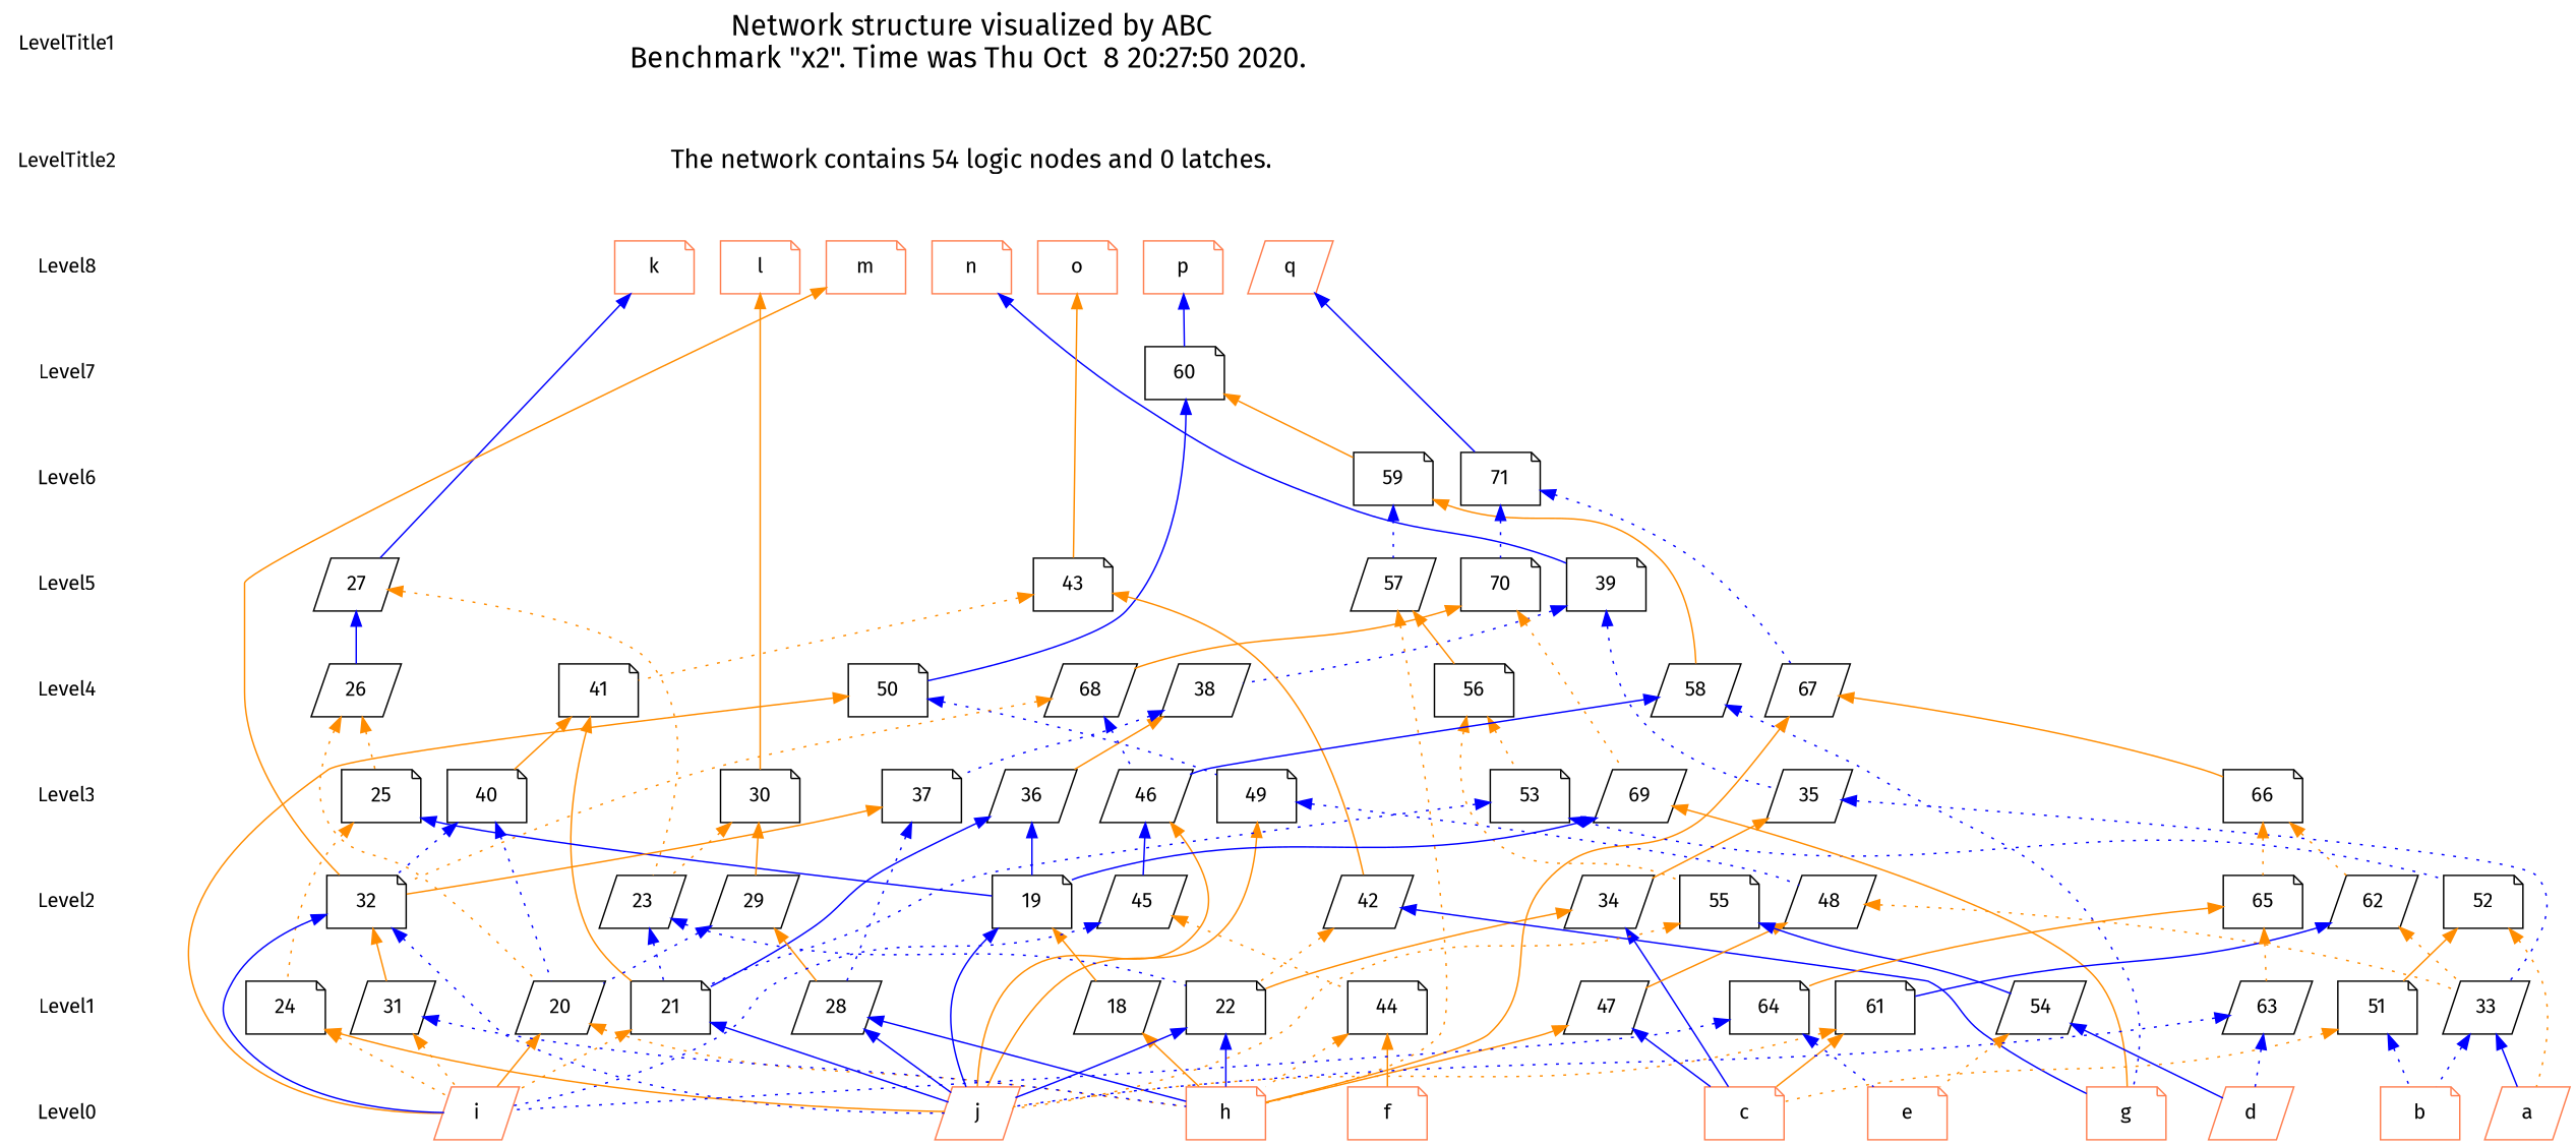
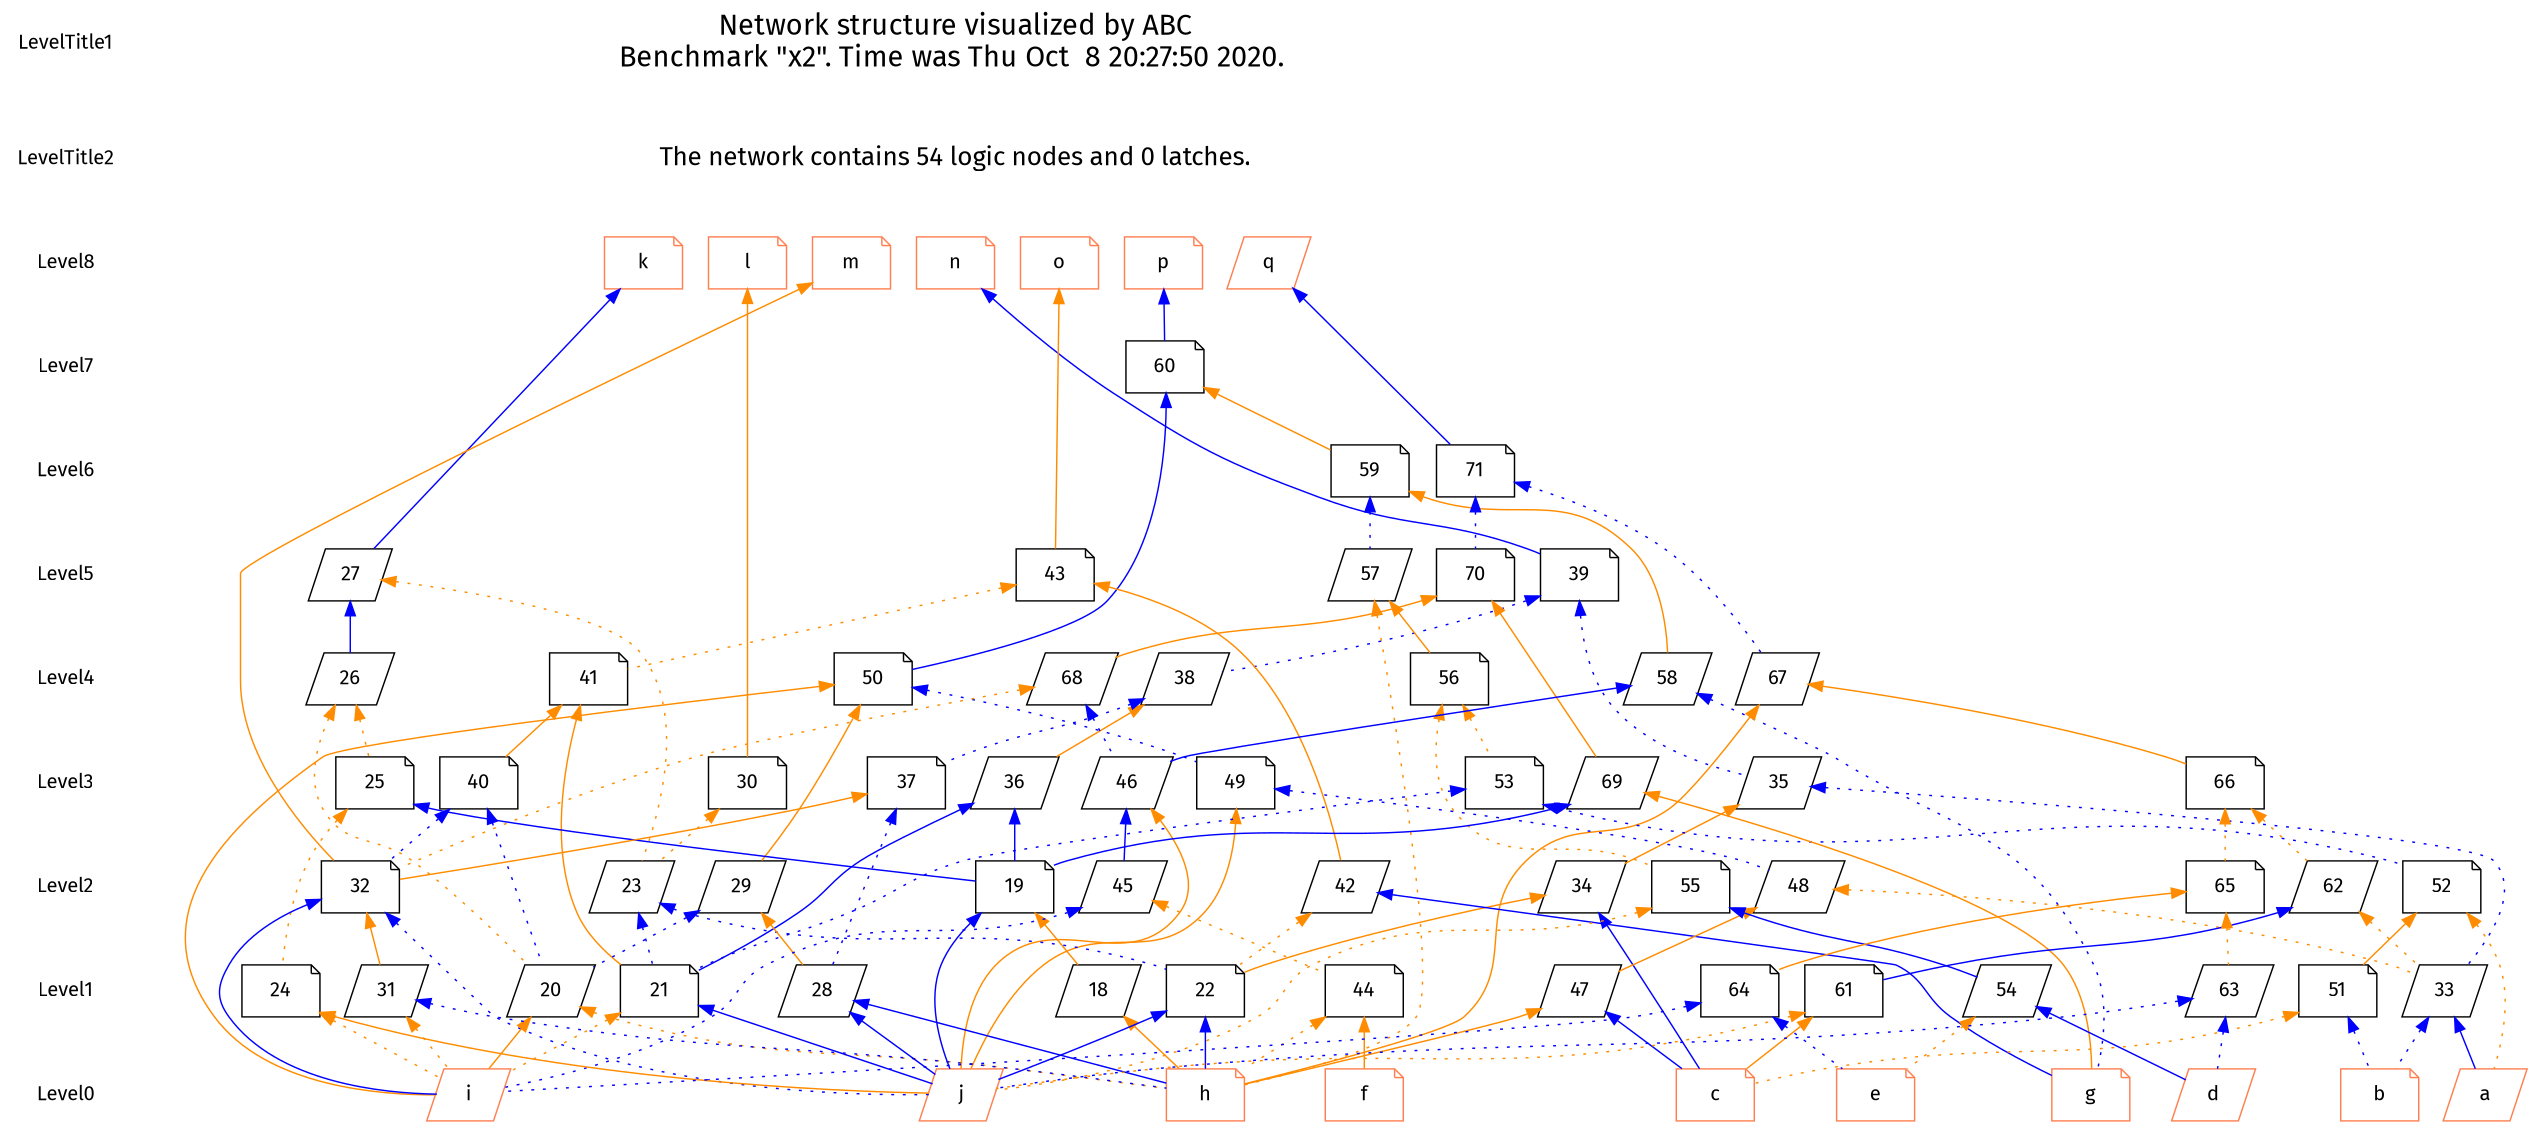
  digraph {
    fontname="Fira Sans"
    node [fontname="Fira Sans" shape=note]
    edge [dir=back fontname="Fira Sans" style=solid color=darkorange]
    LevelTitle1 [shape=plaintext]
    LevelTitle2 [shape=plaintext]
    Level8 [shape=plaintext]
    Level7 [shape=plaintext]
    Level6 [shape=plaintext]
    Level5 [shape=plaintext]
    Level4 [shape=plaintext]
    Level3 [shape=plaintext]
    Level2 [shape=plaintext]
    Level1 [shape=plaintext]
    Level0 [shape=plaintext]
    n12 [fontsize=20 label="Network structure visualized by ABC\nBenchmark \"x2\". Time was Thu Oct  8 20:27:50 2020. " shape=plaintext]
    n13 [fontsize=18 label="The network contains 54 logic nodes and 0 latches.\n" shape=plaintext]
    n14 [color=coral fillcolor=coral label=k]
    n15 [color=coral fillcolor=coral label=l]
    n16 [color=coral fillcolor=coral label=m]
    n17 [color=coral fillcolor=coral label=n]
    n18 [color=coral fillcolor=coral label=o]
    n19 [color=coral fillcolor=coral label=p]
    n20 [color=coral fillcolor=coral label=q shape=parallelogram]
    n21 [label="60\n"]
    n22 [label="59\n"]
    n23 [label="71\n"]
    n24 [label="27\n" shape=parallelogram]
    n25 [label="39\n"]
    n26 [label="43\n"]
    n27 [label="57\n" shape=parallelogram]
    n28 [label="70\n"]
    n29 [label="26\n" shape=parallelogram]
    n30 [label="38\n" shape=parallelogram]
    n31 [label="41\n"]
    n32 [label="50\n"]
    n33 [label="56\n"]
    n34 [label="58\n" shape=parallelogram]
    n35 [label="67\n" shape=parallelogram]
    n36 [label="68\n" shape=parallelogram]
    n37 [label="25\n"]
    n38 [label="30\n"]
    n39 [label="35\n" shape=parallelogram]
    n40 [label="36\n" shape=parallelogram]
    n41 [label="37\n"]
    n42 [label="40\n"]
    n43 [label="46\n" shape=parallelogram]
    n44 [label="49\n"]
    n45 [label="53\n"]
    n46 [label="66\n"]
    n47 [label="69\n" shape=parallelogram]
    n48 [label="19\n"]
    n49 [label="23\n" shape=parallelogram]
    n50 [label="29\n" shape=parallelogram]
    n51 [label="32\n"]
    n52 [label="34\n" shape=parallelogram]
    n53 [label="42\n" shape=parallelogram]
    n54 [label="45\n" shape=parallelogram]
    n55 [label="48\n" shape=parallelogram]
    n56 [label="52\n"]
    n57 [label="55\n"]
    n58 [label="62\n" shape=parallelogram]
    n59 [label="65\n"]
    n60 [label="18\n" shape=parallelogram]
    n61 [label="20\n" shape=parallelogram]
    n62 [label="21\n"]
    n63 [label="22\n"]
    n64 [label="24\n"]
    n65 [label="28\n" shape=parallelogram]
    n66 [label="31\n" shape=parallelogram]
    n67 [label="33\n" shape=parallelogram]
    n68 [label="44\n"]
    n69 [label="47\n" shape=parallelogram]
    n70 [label="51\n"]
    n71 [label="54\n" shape=parallelogram]
    n72 [label="61\n"]
    n73 [label="63\n" shape=parallelogram]
    n74 [label="64\n"]
    n75 [color=coral fillcolor=coral label=a shape=parallelogram]
    n76 [color=coral fillcolor=coral label=b]
    n77 [color=coral fillcolor=coral label=c]
    n78 [color=coral fillcolor=coral label=d shape=parallelogram]
    n79 [color=coral fillcolor=coral label=e]
    n80 [color=coral fillcolor=coral label=f]
    n81 [color=coral fillcolor=coral label=g]
    n82 [color=coral fillcolor=coral label=h]
    n83 [color=coral fillcolor=coral label=i shape=parallelogram]
    n84 [color=coral fillcolor=coral label=j shape=parallelogram]
    subgraph sub_1 {
      LevelTitle1
      LevelTitle2
      Level8
      Level7
      Level6
      Level5
      Level4
      Level3
      Level2
      Level1
      Level0
    }
    subgraph sub_2 {
      rank=same
      LevelTitle1
      n12
    }
    subgraph sub_3 {
      rank=same
      LevelTitle2
      n13
    }
    subgraph sub_4 {
      rank=same
      Level8
      n14
      n15
      n16
      n17
      n18
      n19
      n20
    }
    subgraph sub_5 {
      rank=same
      Level7
      n21
    }
    subgraph sub_6 {
      rank=same
      Level6
      n22
      n23
    }
    subgraph sub_7 {
      rank=same
      Level5
      n24
      n25
      n26
      n27
      n28
    }
    subgraph sub_8 {
      rank=same
      Level4
      n29
      n30
      n31
      n32
      n33
      n34
      n35
      n36
    }
    subgraph sub_9 {
      rank=same
      Level3
      n37
      n38
      n39
      n40
      n41
      n42
      n43
      n44
      n45
      n46
      n47
    }
    subgraph sub_10 {
      rank=same
      Level2
      n48
      n49
      n50
      n51
      n52
      n53
      n54
      n55
      n56
      n57
      n58
      n59
    }
    subgraph sub_11 {
      rank=same
      Level1
      n60
      n61
      n62
      n63
      n64
      n65
      n66
      n67
      n68
      n69
      n70
      n71
      n72
      n73
      n74
    }
    subgraph sub_12 {
      rank=same
      Level0
      n75
      n76
      n77
      n78
      n79
      n80
      n81
      n82
      n83
      n84
    }
    LevelTitle1 -> LevelTitle2 [style=invis color=""]
    LevelTitle2 -> Level8 [style=invis color=""]
    Level8 -> Level7 [style=invis color=""]
    Level7 -> Level6 [style=invis color=""]
    Level6 -> Level5 [style=invis color=""]
    Level5 -> Level4 [style=invis color=""]
    Level4 -> Level3 [style=invis color=""]
    Level3 -> Level2 [style=invis color=""]
    Level2 -> Level1 [style=invis color=""]
    Level1 -> Level0 [style=invis color=""]
    n12 -> n13 [style=invis color=""]
    n13 -> n14 [style=invis color=""]
    n13 -> n15 [style=invis color=""]
    n13 -> n16 [style=invis color=""]
    n13 -> n17 [style=invis color=""]
    n13 -> n18 [style=invis color=""]
    n13 -> n19 [style=invis color=""]
    n13 -> n20 [style=invis color=""]
    n14 -> n15 [style=invis color=""]
    n14 -> n24 [color=blue]
    n15 -> n16 [style=invis color=""]
    n15 -> n38
    n16 -> n17 [style=invis color=""]
    n16 -> n51
    n17 -> n18 [style=invis color=""]
    n17 -> n25 [color=blue]
    n18 -> n19 [style=invis color=""]
    n18 -> n26
    n19 -> n20 [style=invis color=""]
    n19 -> n21 [color=blue]
    n20 -> n23 [color=blue]
    n21 -> n22
    n21 -> n32 [color=blue]
    n22 -> n27 [color=blue style=dotted]
    n22 -> n34
    n23 -> n28 [color=blue style=dotted]
    n23 -> n35 [color=blue style=dotted]
    n24 -> n29 [color=blue]
    n24 -> n49 [style=dotted]
    n25 -> n30 [color=blue style=dotted]
    n25 -> n39 [color=blue style=dotted]
    n26 -> n31 [style=dotted]
    n26 -> n53
    n27 -> n33
    n27 -> n82 [style=dotted]
    n28 -> n36
-   n28 -> n47 [style=dotted]
+   n28 -> n47
    n29 -> n37 [style=dotted]
    n29 -> n61 [style=dotted]
    n30 -> n40
    n30 -> n41 [color=blue style=dotted]
    n31 -> n42
    n31 -> n62
    n32 -> n44 [color=blue style=dotted]
    n32 -> n83
    n33 -> n45 [style=dotted]
    n33 -> n57 [style=dotted]
    n34 -> n43 [color=blue]
    n34 -> n81 [color=blue style=dotted]
    n35 -> n46
    n35 -> n82
    n36 -> n43 [color=blue style=dotted]
    n36 -> n51 [style=dotted]
    n37 -> n48 [color=blue]
    n37 -> n64 [style=dotted]
    n38 -> n49 [style=dotted]
-   n38 -> n50
+   n32 -> n50
    n39 -> n52
    n39 -> n67 [color=blue style=dotted]
    n40 -> n48 [color=blue]
    n40 -> n62 [color=blue]
    n41 -> n51
    n41 -> n65 [color=blue style=dotted]
    n42 -> n51 [color=blue style=dotted]
    n42 -> n61 [color=blue style=dotted]
    n43 -> n54 [color=blue]
    n43 -> n84
    n44 -> n55 [color=blue style=dotted]
    n44 -> n84
    n45 -> n56 [color=blue style=dotted]
    n45 -> n62 [color=blue style=dotted]
    n46 -> n58 [style=dotted]
    n46 -> n59 [style=dotted]
    n47 -> n48 [color=blue]
    n47 -> n81
    n48 -> n60
    n48 -> n84 [color=blue]
    n49 -> n62 [color=blue style=dotted]
    n49 -> n63 [color=blue style=dotted]
    n50 -> n61 [color=blue style=dotted]
    n50 -> n65
    n51 -> n66
    n51 -> n83 [color=blue]
    n51 -> n84 [color=blue style=dotted]
    n52 -> n63
    n52 -> n77 [color=blue]
    n53 -> n63 [style=dotted]
    n53 -> n81 [color=blue]
    n54 -> n68 [style=dotted]
    n54 -> n83 [color=blue style=dotted]
    n55 -> n67 [style=dotted]
    n55 -> n69
    n56 -> n70
    n56 -> n75 [style=dotted]
    n57 -> n71 [color=blue]
    n57 -> n84 [style=dotted]
    n58 -> n67 [style=dotted]
    n58 -> n72 [color=blue]
    n59 -> n73 [style=dotted]
    n59 -> n74
    n60 -> n82
    n61 -> n82 [style=dotted]
    n61 -> n83
    n62 -> n83 [style=dotted]
    n62 -> n84 [color=blue]
    n63 -> n82 [color=blue]
    n63 -> n84 [color=blue]
    n64 -> n83 [style=dotted]
    n64 -> n84
    n65 -> n82 [color=blue]
    n65 -> n84 [color=blue]
    n66 -> n82 [color=blue style=dotted]
    n66 -> n83 [style=dotted]
    n67 -> n75 [color=blue]
    n67 -> n76 [color=blue style=dotted]
    n68 -> n80
    n68 -> n82 [style=dotted]
    n69 -> n77 [color=blue]
    n69 -> n82
    n70 -> n76 [color=blue style=dotted]
    n70 -> n77 [style=dotted]
    n71 -> n78 [color=blue]
    n71 -> n79 [style=dotted]
    n72 -> n77
    n72 -> n84 [style=dotted]
    n73 -> n78 [color=blue style=dotted]
    n73 -> n84 [color=blue style=dotted]
    n74 -> n79 [color=blue style=dotted]
    n74 -> n83 [color=blue style=dotted]
  }
